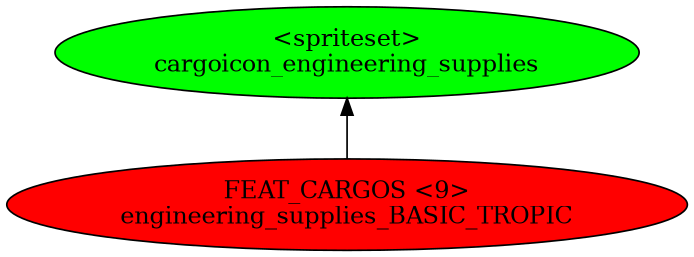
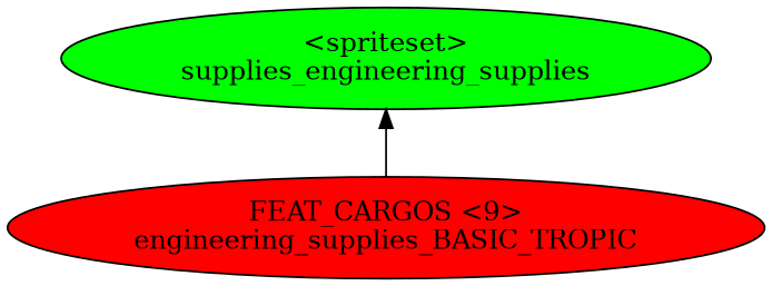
  digraph {
    rankdir=BT
    node [style=filled]
-   n1 [fillcolor=green label="<spriteset>\ncargoicon_engineering_supplies"]
+   n1 [fillcolor=green label="<spriteset>\nsupplies_engineering_supplies"]
    n2 [fillcolor=red label="FEAT_CARGOS <9>\nengineering_supplies_BASIC_TROPIC"]
    n2 -> n1
  }
